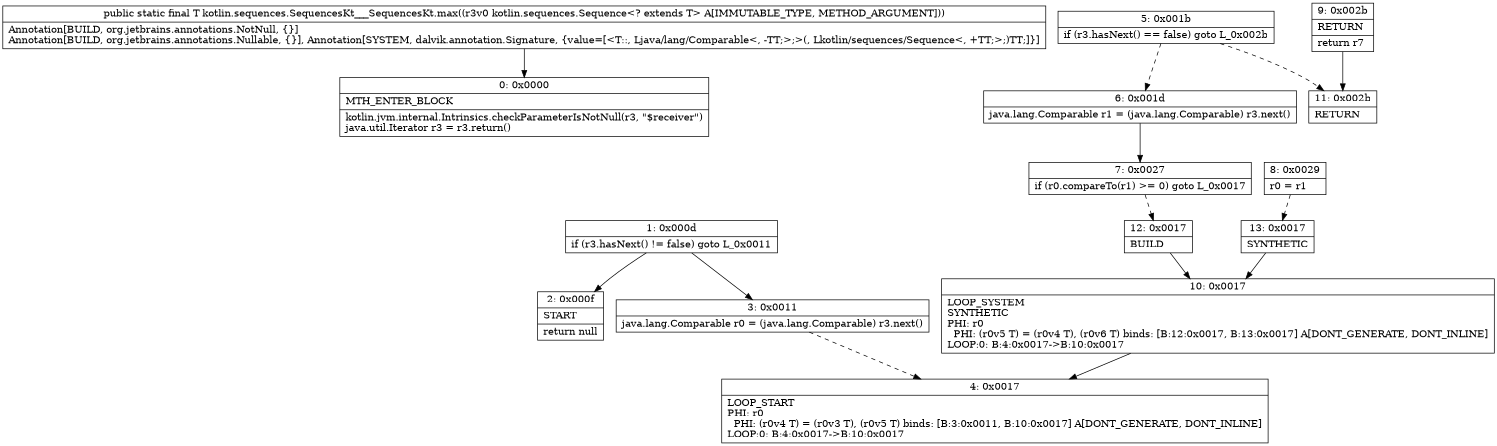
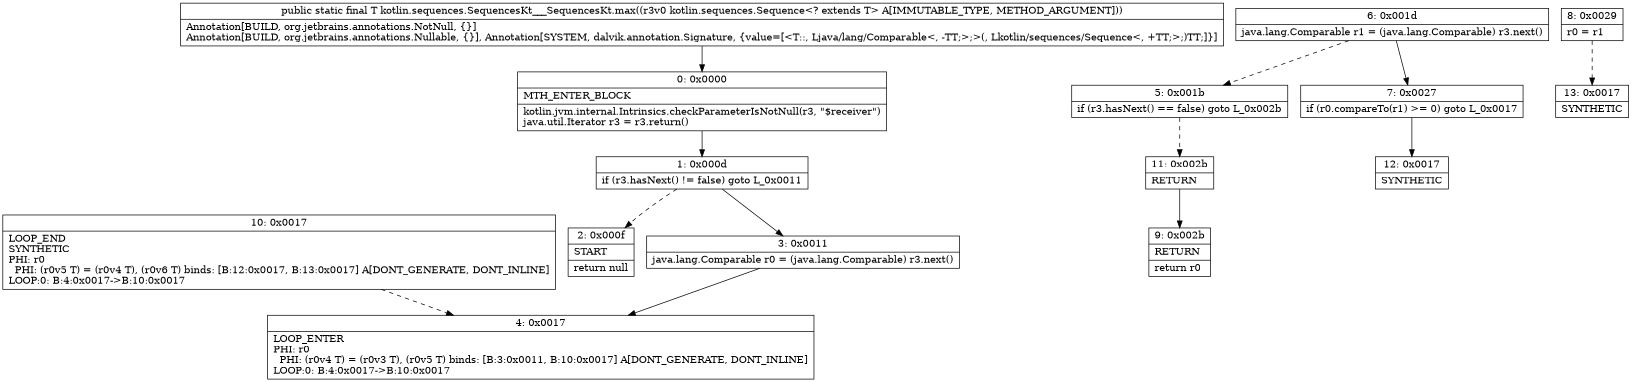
  digraph {
    node [shape=record]
    n1 [label="{0\:\ 0x0000|MTH_ENTER_BLOCK\l|kotlin.jvm.internal.Intrinsics.checkParameterIsNotNull(r3, \"$receiver\")\ljava.util.Iterator r3 = r3.return()\l}"]
    n2 [label="{1\:\ 0x000d|if (r3.hasNext() != false) goto L_0x0011\l}"]
    n3 [label="{2\:\ 0x000f|START\l|return null\l}"]
    n4 [label="{3\:\ 0x0011|java.lang.Comparable r0 = (java.lang.Comparable) r3.next()\l}"]
-   n5 [label="{4\:\ 0x0017|LOOP_START\lPHI: r0 \l  PHI: (r0v4 T) = (r0v3 T), (r0v5 T) binds: [B:3:0x0011, B:10:0x0017] A[DONT_GENERATE, DONT_INLINE]\lLOOP:0: B:4:0x0017\-\>B:10:0x0017\l}"]
+   n5 [label="{4\:\ 0x0017|LOOP_ENTER\lPHI: r0 \l  PHI: (r0v4 T) = (r0v3 T), (r0v5 T) binds: [B:3:0x0011, B:10:0x0017] A[DONT_GENERATE, DONT_INLINE]\lLOOP:0: B:4:0x0017\-\>B:10:0x0017\l}"]
    n6 [label="{5\:\ 0x001b|if (r3.hasNext() == false) goto L_0x002b\l}"]
    n7 [label="{6\:\ 0x001d|java.lang.Comparable r1 = (java.lang.Comparable) r3.next()\l}"]
    n8 [label="{11\:\ 0x002b|RETURN\l}"]
    n9 [label="{7\:\ 0x0027|if (r0.compareTo(r1) \>= 0) goto L_0x0017\l}"]
-   n10 [label="{9\:\ 0x002b|RETURN\l|return r7\l}"]
-   n11 [label="{12\:\ 0x0017|BUILD\l}"]
+   n10 [label="{9\:\ 0x002b|RETURN\l|return r0\l}"]
+   n11 [label="{12\:\ 0x0017|SYNTHETIC\l}"]
    n12 [label="{8\:\ 0x0029|r0 = r1\l}"]
    n13 [label="{13\:\ 0x0017|SYNTHETIC\l}"]
-   n14 [label="{10\:\ 0x0017|LOOP_SYSTEM\lSYNTHETIC\lPHI: r0 \l  PHI: (r0v5 T) = (r0v4 T), (r0v6 T) binds: [B:12:0x0017, B:13:0x0017] A[DONT_GENERATE, DONT_INLINE]\lLOOP:0: B:4:0x0017\-\>B:10:0x0017\l}"]
+   n14 [label="{10\:\ 0x0017|LOOP_END\lSYNTHETIC\lPHI: r0 \l  PHI: (r0v5 T) = (r0v4 T), (r0v6 T) binds: [B:12:0x0017, B:13:0x0017] A[DONT_GENERATE, DONT_INLINE]\lLOOP:0: B:4:0x0017\-\>B:10:0x0017\l}"]
    n15 [label="{public static final T kotlin.sequences.SequencesKt___SequencesKt.max((r3v0 kotlin.sequences.Sequence\<? extends T\> A[IMMUTABLE_TYPE, METHOD_ARGUMENT]))  | Annotation[BUILD, org.jetbrains.annotations.NotNull, \{\}]\lAnnotation[BUILD, org.jetbrains.annotations.Nullable, \{\}], Annotation[SYSTEM, dalvik.annotation.Signature, \{value=[\<T::, Ljava\/lang\/Comparable\<, \-TT;\>;\>(, Lkotlin\/sequences\/Sequence\<, +TT;\>;)TT;]\}]\l}"]
-   n2 -> n3 [style=solid]
+   n1 -> n2
+   n2 -> n3 [style=dashed]
    n2 -> n4
-   n4 -> n5 [style=dashed]
-   n6 -> n7 [style=dashed]
+   n4 -> n5
+   n7 -> n6 [style=dashed]
    n6 -> n8 [style=dashed]
    n7 -> n9
-   n10 -> n8
-   n9 -> n11 [style=dashed]
-   n11 -> n14
+   n8 -> n10
+   n9 -> n11
    n12 -> n13 [style=dashed]
-   n13 -> n14
-   n14 -> n5
+   n14 -> n5 [style=dashed]
    n15 -> n1
  }
